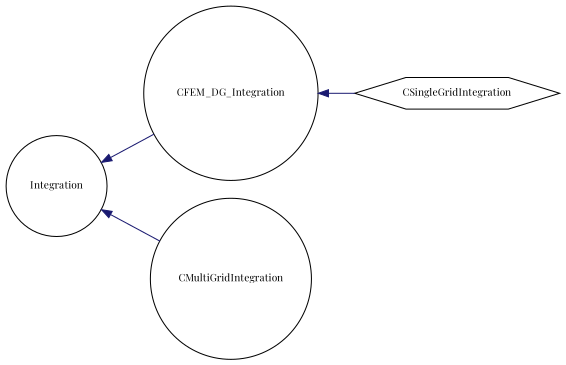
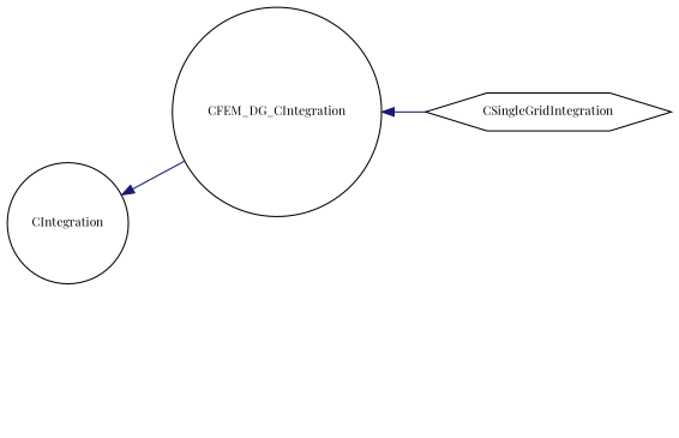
  digraph {
    fontname="Playfair Display"
    rankdir=LR
    node [color=black fillcolor=white fontname="Playfair Display" fontsize=10 shape=circle style=filled]
    edge [color=midnightblue dir=back fontname="Playfair Display" fontsize=10 labelfontname=Helvetica labelfontsize=10 style=solid]
-   n1 [height=0.2 label=Integration width=0.4]
-   n2 [height=0.2 label=CFEM_DG_Integration width=0.4]
-   n3 [height=0.2 label=CMultiGridIntegration width=0.4]
+   n1 [height=0.2 label=CIntegration width=0.4]
+   n2 [height=0.2 label=CFEM_DG_CIntegration width=0.4]
    n4 [height=0.2 label=CSingleGridIntegration shape=hexagon width=0.4]
    n1 -> n2
-   n1 -> n3
    n2 -> n4
  }
